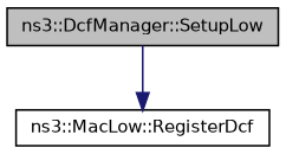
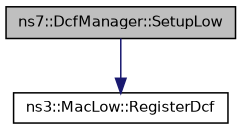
  digraph {
    rankdir=TB
    node [color=black fontname=Helvetica fontsize=10 shape=record style=filled]
-   n1 [fillcolor=grey75 fontcolor=black height=0.2 label="ns3::DcfManager::SetupLow" width=0.4]
+   n1 [fillcolor=grey75 fontcolor=black height=0.2 label="ns7::DcfManager::SetupLow" width=0.4]
    n2 [fillcolor=white height=0.2 label="ns3::MacLow::RegisterDcf" width=0.4]
    n1 -> n2 [color=midnightblue fontname=Helvetica fontsize=10 labelfontname=Helvetica labelfontsize=10 style=solid]
  }
